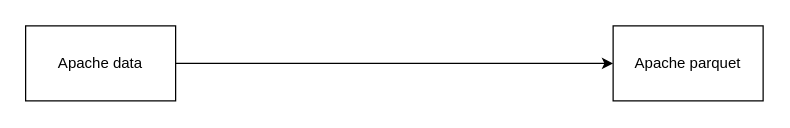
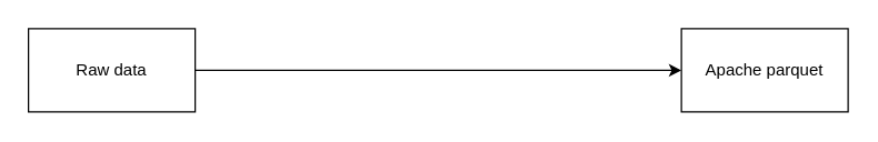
  <mxCell id="0" />
  <mxCell id="1" parent="0" />
- <mxCell id="2" value="Apache data" style="rounded=0;whiteSpace=wrap;html=1;" vertex="1" parent="1"><mxGeometry x="20" y="20" width="120" height="60" as="geometry" /></mxCell>
+ <mxCell id="2" value="Raw data" style="rounded=0;whiteSpace=wrap;html=1;" vertex="1" parent="1"><mxGeometry x="20" y="20" width="120" height="60" as="geometry" /></mxCell>
  <mxCell id="3" value="Apache parquet" style="rounded=0;whiteSpace=wrap;html=1;" vertex="1" parent="1"><mxGeometry x="490" y="20" width="120" height="60" as="geometry" /></mxCell>
  <mxCell id="4" value="" style="endArrow=classic;html=1;rounded=0;exitX=1;exitY=0.5;exitDx=0;exitDy=0;entryX=0;entryY=0.5;entryDx=0;entryDy=0;" edge="1" parent="1" source="2" target="3"><mxGeometry width="50" height="50" relative="1" as="geometry"><mxPoint x="310" y="220" as="sourcePoint" /><mxPoint x="360" y="170" as="targetPoint" /></mxGeometry></mxCell>
